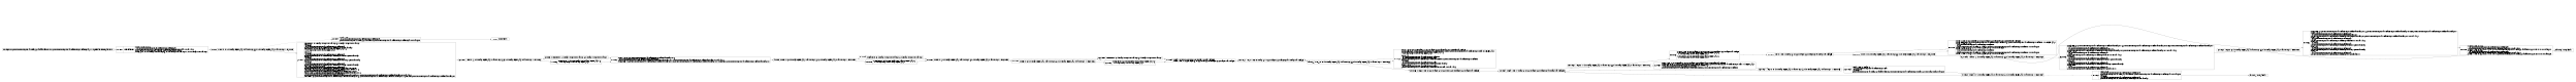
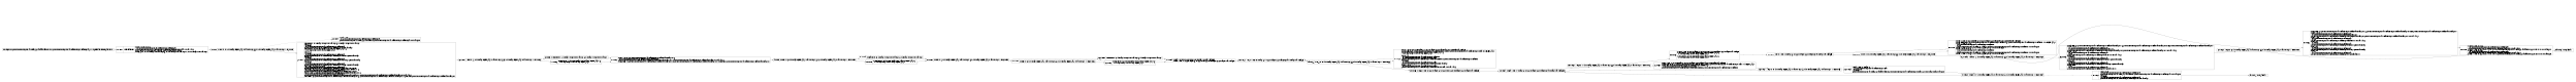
  digraph {
    fontname="DejaVu Sans"
    rankdir=LR
    node [fontname="DejaVu Sans" shape=record]
    edge [fontname="DejaVu Sans"]
    n1 [label="{0\:\ 0x0000|MTH_ENTER_BLOCK\l|0x0000: INVOKE  (r0 I:int) = \l  (r10 I:android.support.constraint.solver.widgets.ConstraintWidgetContainer)\l android.support.constraint.solver.widgets.ConstraintWidgetContainer.getOptimizationLevel():int type: VIRTUAL \l0x0004: CONST  (r1 I:?[int, float, short, byte, char]) = (32 ?[int, float, short, byte, char]) \l0x0006: ARITH  (r0 I:?[int, boolean, short, byte, char]) = (r0 I:?[int, boolean, short, byte, char]) & (r1 I:?[int, boolean, short, byte, char]) \l}"]
    n2 [label="{1\:\ 0x0007|0x0007: IF  (r0 I:?[int, boolean, OBJECT, ARRAY, byte, short, char]) == (r1 I:?[int, boolean, OBJECT, ARRAY, byte, short, char])  \-\> B:4:0x000d \l}"]
    n3 [label="{2\:\ 0x0009|0x0009: INVOKE  \l  (r10 I:android.support.constraint.solver.widgets.ConstraintWidgetContainer)\l android.support.constraint.solver.widgets.Analyzer.singleGroup(android.support.constraint.solver.widgets.ConstraintWidgetContainer):void type: STATIC \l}"]
    n4 [label="{4\:\ 0x000d|0x000d: CONST  (r0 I:?[boolean, int, float, short, byte, char]) = (1 ?[boolean, int, float, short, byte, char]) \l0x000e: IPUT  \l  (r0 I:boolean)\l  (r10 I:android.support.constraint.solver.widgets.ConstraintWidgetContainer)\l android.support.constraint.solver.widgets.ConstraintWidgetContainer.mSkipSolver boolean \l0x0010: CONST  (r1 I:?[int, float, boolean, short, byte, char, OBJECT, ARRAY]) = \l  (0 ?[int, float, boolean, short, byte, char, OBJECT, ARRAY])\l \l0x0011: IPUT  \l  (r1 I:boolean)\l  (r10 I:android.support.constraint.solver.widgets.ConstraintWidgetContainer)\l android.support.constraint.solver.widgets.ConstraintWidgetContainer.mGroupsWrapOptimized boolean \l0x0013: IPUT  \l  (r1 I:boolean)\l  (r10 I:android.support.constraint.solver.widgets.ConstraintWidgetContainer)\l android.support.constraint.solver.widgets.ConstraintWidgetContainer.mHorizontalWrapOptimized boolean \l0x0015: IPUT  \l  (r1 I:boolean)\l  (r10 I:android.support.constraint.solver.widgets.ConstraintWidgetContainer)\l android.support.constraint.solver.widgets.ConstraintWidgetContainer.mVerticalWrapOptimized boolean \l0x0017: IGET  (r2 I:java.util.ArrayList) = \l  (r10 I:android.support.constraint.solver.widgets.ConstraintWidgetContainer)\l android.support.constraint.solver.widgets.ConstraintWidgetContainer.mChildren java.util.ArrayList \l0x0019: IGET  (r3 I:java.util.List\<android.support.constraint.solver.widgets.ConstraintWidgetGroup\>) = \l  (r10 I:android.support.constraint.solver.widgets.ConstraintWidgetContainer)\l android.support.constraint.solver.widgets.ConstraintWidgetContainer.mWidgetGroups java.util.List \l0x001b: INVOKE  (r4 I:android.support.constraint.solver.widgets.ConstraintWidget$DimensionBehaviour) = \l  (r10 I:android.support.constraint.solver.widgets.ConstraintWidgetContainer)\l android.support.constraint.solver.widgets.ConstraintWidgetContainer.getHorizontalDimensionBehaviour():android.support.constraint.solver.widgets.ConstraintWidget$DimensionBehaviour type: VIRTUAL \l0x001f: SGET  (r5 I:android.support.constraint.solver.widgets.ConstraintWidget$DimensionBehaviour) =  android.support.constraint.solver.widgets.ConstraintWidget.DimensionBehaviour.WRAP_CONTENT android.support.constraint.solver.widgets.ConstraintWidget$DimensionBehaviour \l}"]
-   n5 [label="{3\:\ 0x000c|0x000c: RETURN   \l}"]
    n6 [label="{5\:\ 0x0021|0x0021: IF  (r4 I:?[int, boolean, OBJECT, ARRAY, byte, short, char]) != (r5 I:?[int, boolean, OBJECT, ARRAY, byte, short, char])  \-\> B:7:0x0025 \l}"]
    n7 [label="{6\:\ 0x0023|0x0023: CONST  (r4 I:?[boolean, int, float, short, byte, char]) = (1 ?[boolean, int, float, short, byte, char]) \l}"]
    n8 [label="{7\:\ 0x0025|0x0025: CONST  (r4 I:?[int, float, boolean, short, byte, char, OBJECT, ARRAY]) = \l  (0 ?[int, float, boolean, short, byte, char, OBJECT, ARRAY])\l \l}"]
    n9 [label="{8\:\ 0x0026|0x0026: INVOKE  (r5 I:android.support.constraint.solver.widgets.ConstraintWidget$DimensionBehaviour) = \l  (r10 I:android.support.constraint.solver.widgets.ConstraintWidgetContainer)\l android.support.constraint.solver.widgets.ConstraintWidgetContainer.getVerticalDimensionBehaviour():android.support.constraint.solver.widgets.ConstraintWidget$DimensionBehaviour type: VIRTUAL \l0x002a: SGET  (r6 I:android.support.constraint.solver.widgets.ConstraintWidget$DimensionBehaviour) =  android.support.constraint.solver.widgets.ConstraintWidget.DimensionBehaviour.WRAP_CONTENT android.support.constraint.solver.widgets.ConstraintWidget$DimensionBehaviour \l}"]
    n10 [label="{9\:\ 0x002c|0x002c: IF  (r5 I:?[int, boolean, OBJECT, ARRAY, byte, short, char]) != (r6 I:?[int, boolean, OBJECT, ARRAY, byte, short, char])  \-\> B:11:0x0030 \l}"]
    n11 [label="{10\:\ 0x002e|0x002e: CONST  (r5 I:?[boolean, int, float, short, byte, char]) = (1 ?[boolean, int, float, short, byte, char]) \l}"]
    n12 [label="{11\:\ 0x0030|0x0030: CONST  (r5 I:?[int, float, boolean, short, byte, char, OBJECT, ARRAY]) = \l  (0 ?[int, float, boolean, short, byte, char, OBJECT, ARRAY])\l \l}"]
    n13 [label="{12\:\ 0x0031|0x0031: IF  (r4 I:?[int, boolean, OBJECT, ARRAY, byte, short, char]) != (0 ?[int, boolean, OBJECT, ARRAY, byte, short, char])  \-\> B:16:0x0038 \l}"]
    n14 [label="{13\:\ 0x0033|0x0033: IF  (r5 I:?[int, boolean, OBJECT, ARRAY, byte, short, char]) == (0 ?[int, boolean, OBJECT, ARRAY, byte, short, char])  \-\> B:15:0x0036 \l}"]
    n15 [label="{16\:\ 0x0038|0x0038: CONST  (r6 I:?[boolean, int, float, short, byte, char]) = (1 ?[boolean, int, float, short, byte, char]) \l}"]
    n16 [label="{15\:\ 0x0036|0x0036: CONST  (r6 I:?[int, float, boolean, short, byte, char, OBJECT, ARRAY]) = \l  (0 ?[int, float, boolean, short, byte, char, OBJECT, ARRAY])\l \l}"]
    n17 [label="{17\:\ 0x0039|0x0039: INVOKE  (r3 I:java.util.List) java.util.List.clear():void type: INTERFACE \l0x003c: INVOKE  (r7 I:java.util.Iterator) = (r2 I:java.util.List) java.util.List.iterator():java.util.Iterator type: INTERFACE \l}"]
    n18 [label="{18\:\ 0x0040|0x0040: INVOKE  (r8 I:boolean) = (r7 I:java.util.Iterator) java.util.Iterator.hasNext():boolean type: INTERFACE \l}"]
    n19 [label="{19\:\ 0x0044|0x0044: IF  (r8 I:?[int, boolean, OBJECT, ARRAY, byte, short, char]) == (0 ?[int, boolean, OBJECT, ARRAY, byte, short, char])  \-\> B:21:0x0055 \l}"]
    n20 [label="{20\:\ 0x0046|0x0046: INVOKE  (r8 I:java.lang.Object) = (r7 I:java.util.Iterator) java.util.Iterator.next():java.lang.Object type: INTERFACE \l0x004a: CHECK_CAST  (r8 I:android.support.constraint.solver.widgets.ConstraintWidget) = (android.support.constraint.solver.widgets.ConstraintWidget) (r8 I:?[OBJECT, ARRAY]) \l0x004c: CONST  (r9 I:?[int, float, boolean, short, byte, char, OBJECT, ARRAY]) = \l  (0 ?[int, float, boolean, short, byte, char, OBJECT, ARRAY])\l \l0x004d: IPUT  \l  (r9 I:android.support.constraint.solver.widgets.ConstraintWidgetGroup)\l  (r8 I:android.support.constraint.solver.widgets.ConstraintWidget)\l android.support.constraint.solver.widgets.ConstraintWidget.mBelongingGroup android.support.constraint.solver.widgets.ConstraintWidgetGroup \l0x004f: IPUT  \l  (r1 I:boolean)\l  (r8 I:android.support.constraint.solver.widgets.ConstraintWidget)\l android.support.constraint.solver.widgets.ConstraintWidget.mGroupsToSolver boolean \l0x0051: INVOKE  \l  (r8 I:android.support.constraint.solver.widgets.ConstraintWidget)\l android.support.constraint.solver.widgets.ConstraintWidget.resetResolutionNodes():void type: VIRTUAL \l}"]
    n21 [label="{21\:\ 0x0055|0x0055: INVOKE  (r2 I:java.util.Iterator) = (r2 I:java.util.List) java.util.List.iterator():java.util.Iterator type: INTERFACE \l}"]
    n22 [label="{22\:\ 0x0059|0x0059: INVOKE  (r7 I:boolean) = (r2 I:java.util.Iterator) java.util.Iterator.hasNext():boolean type: INTERFACE \l}"]
    n23 [label="{23\:\ 0x005d|0x005d: IF  (r7 I:?[int, boolean, OBJECT, ARRAY, byte, short, char]) == (0 ?[int, boolean, OBJECT, ARRAY, byte, short, char])  \-\> B:30:0x0075 \l}"]
    n24 [label="{24\:\ 0x005f|0x005f: INVOKE  (r7 I:java.lang.Object) = (r2 I:java.util.Iterator) java.util.Iterator.next():java.lang.Object type: INTERFACE \l0x0063: CHECK_CAST  (r7 I:android.support.constraint.solver.widgets.ConstraintWidget) = (android.support.constraint.solver.widgets.ConstraintWidget) (r7 I:?[OBJECT, ARRAY]) \l0x0065: IGET  (r8 I:android.support.constraint.solver.widgets.ConstraintWidgetGroup) = \l  (r7 I:android.support.constraint.solver.widgets.ConstraintWidget)\l android.support.constraint.solver.widgets.ConstraintWidget.mBelongingGroup android.support.constraint.solver.widgets.ConstraintWidgetGroup \l}"]
    n25 [label="{30\:\ 0x0075|0x0075: INVOKE  (r2 I:java.util.Iterator) = (r3 I:java.util.List) java.util.List.iterator():java.util.Iterator type: INTERFACE \l0x0079: CONST  (r6 I:?[int, float, boolean, short, byte, char, OBJECT, ARRAY]) = \l  (0 ?[int, float, boolean, short, byte, char, OBJECT, ARRAY])\l \l0x007a: CONST  (r7 I:?[int, float, boolean, short, byte, char, OBJECT, ARRAY]) = \l  (0 ?[int, float, boolean, short, byte, char, OBJECT, ARRAY])\l \l}"]
    n26 [label="{25\:\ 0x0067|0x0067: IF  (r8 I:?[int, boolean, OBJECT, ARRAY, byte, short, char]) != (0 ?[int, boolean, OBJECT, ARRAY, byte, short, char])  \-\> B:22:0x0059 \l}"]
    n27 [label="{31\:\ 0x007b|0x007b: INVOKE  (r8 I:boolean) = (r2 I:java.util.Iterator) java.util.Iterator.hasNext():boolean type: INTERFACE \l}"]
    n28 [label="{26\:\ 0x0069|0x0069: INVOKE  (r7 I:boolean) = \l  (r7 I:android.support.constraint.solver.widgets.ConstraintWidget)\l  (r3 I:java.util.List)\l  (r6 I:boolean)\l android.support.constraint.solver.widgets.Analyzer.determineGroups(android.support.constraint.solver.widgets.ConstraintWidget, java.util.List, boolean):boolean type: STATIC \l}"]
    n29 [label="{27\:\ 0x006d|0x006d: IF  (r7 I:?[int, boolean, OBJECT, ARRAY, byte, short, char]) != (0 ?[int, boolean, OBJECT, ARRAY, byte, short, char])  \-\> B:22:0x0059 \l}"]
    n30 [label="{28\:\ 0x006f|0x006f: INVOKE  \l  (r10 I:android.support.constraint.solver.widgets.ConstraintWidgetContainer)\l android.support.constraint.solver.widgets.Analyzer.singleGroup(android.support.constraint.solver.widgets.ConstraintWidgetContainer):void type: STATIC \l0x0072: IPUT  \l  (r1 I:boolean)\l  (r10 I:android.support.constraint.solver.widgets.ConstraintWidgetContainer)\l android.support.constraint.solver.widgets.ConstraintWidgetContainer.mSkipSolver boolean \l}"]
    n31 [label="{29\:\ 0x0074|0x0074: RETURN   \l}"]
    n32 [label="{32\:\ 0x007f|0x007f: IF  (r8 I:?[int, boolean, OBJECT, ARRAY, byte, short, char]) == (0 ?[int, boolean, OBJECT, ARRAY, byte, short, char])  \-\> B:34:0x0098 \l}"]
    n33 [label="{33\:\ 0x0081|0x0081: INVOKE  (r8 I:java.lang.Object) = (r2 I:java.util.Iterator) java.util.Iterator.next():java.lang.Object type: INTERFACE \l0x0085: CHECK_CAST  (r8 I:android.support.constraint.solver.widgets.ConstraintWidgetGroup) = (android.support.constraint.solver.widgets.ConstraintWidgetGroup) (r8 I:?[OBJECT, ARRAY]) \l0x0087: INVOKE  (r9 I:int) = \l  (r8 I:android.support.constraint.solver.widgets.ConstraintWidgetGroup)\l  (r1 I:int)\l android.support.constraint.solver.widgets.Analyzer.getMaxDimension(android.support.constraint.solver.widgets.ConstraintWidgetGroup, int):int type: STATIC \l0x008b: INVOKE  (r6 I:int) = (r6 I:int), (r9 I:int) java.lang.Math.max(int, int):int type: STATIC \l0x008f: INVOKE  (r8 I:int) = \l  (r8 I:android.support.constraint.solver.widgets.ConstraintWidgetGroup)\l  (r0 I:int)\l android.support.constraint.solver.widgets.Analyzer.getMaxDimension(android.support.constraint.solver.widgets.ConstraintWidgetGroup, int):int type: STATIC \l0x0093: INVOKE  (r7 I:int) = (r7 I:int), (r8 I:int) java.lang.Math.max(int, int):int type: STATIC \l}"]
    n34 [label="{34\:\ 0x0098|0x0098: IF  (r4 I:?[int, boolean, OBJECT, ARRAY, byte, short, char]) == (0 ?[int, boolean, OBJECT, ARRAY, byte, short, char])  \-\> B:36:0x00a8 \l}"]
    n35 [label="{35\:\ 0x009a|0x009a: SGET  (r2 I:android.support.constraint.solver.widgets.ConstraintWidget$DimensionBehaviour) =  android.support.constraint.solver.widgets.ConstraintWidget.DimensionBehaviour.FIXED android.support.constraint.solver.widgets.ConstraintWidget$DimensionBehaviour \l0x009c: INVOKE  \l  (r10 I:android.support.constraint.solver.widgets.ConstraintWidgetContainer)\l  (r2 I:android.support.constraint.solver.widgets.ConstraintWidget$DimensionBehaviour)\l android.support.constraint.solver.widgets.ConstraintWidgetContainer.setHorizontalDimensionBehaviour(android.support.constraint.solver.widgets.ConstraintWidget$DimensionBehaviour):void type: VIRTUAL \l0x009f: INVOKE  \l  (r10 I:android.support.constraint.solver.widgets.ConstraintWidgetContainer)\l  (r6 I:int)\l android.support.constraint.solver.widgets.ConstraintWidgetContainer.setWidth(int):void type: VIRTUAL \l0x00a2: IPUT  \l  (r0 I:boolean)\l  (r10 I:android.support.constraint.solver.widgets.ConstraintWidgetContainer)\l android.support.constraint.solver.widgets.ConstraintWidgetContainer.mGroupsWrapOptimized boolean \l0x00a4: IPUT  \l  (r0 I:boolean)\l  (r10 I:android.support.constraint.solver.widgets.ConstraintWidgetContainer)\l android.support.constraint.solver.widgets.ConstraintWidgetContainer.mHorizontalWrapOptimized boolean \l0x00a6: CHECK  \l  (r6 I:int)\l  (r10 I:android.support.constraint.solver.widgets.ConstraintWidgetContainer)\l android.support.constraint.solver.widgets.ConstraintWidgetContainer.mWrapFixedWidth int \l}"]
    n36 [label="{36\:\ 0x00a8|0x00a8: IF  (r5 I:?[int, boolean, OBJECT, ARRAY, byte, short, char]) == (0 ?[int, boolean, OBJECT, ARRAY, byte, short, char])  \-\> B:38:0x00b8 \l}"]
    n37 [label="{37\:\ 0x00aa|0x00aa: SGET  (r2 I:android.support.constraint.solver.widgets.ConstraintWidget$DimensionBehaviour) =  android.support.constraint.solver.widgets.ConstraintWidget.DimensionBehaviour.FIXED android.support.constraint.solver.widgets.ConstraintWidget$DimensionBehaviour \l0x00ac: INVOKE  \l  (r10 I:android.support.constraint.solver.widgets.ConstraintWidgetContainer)\l  (r2 I:android.support.constraint.solver.widgets.ConstraintWidget$DimensionBehaviour)\l android.support.constraint.solver.widgets.ConstraintWidgetContainer.setVerticalDimensionBehaviour(android.support.constraint.solver.widgets.ConstraintWidget$DimensionBehaviour):void type: VIRTUAL \l0x00af: INVOKE  \l  (r10 I:android.support.constraint.solver.widgets.ConstraintWidgetContainer)\l  (r7 I:int)\l android.support.constraint.solver.widgets.ConstraintWidgetContainer.setHeight(int):void type: VIRTUAL \l0x00b2: IPUT  \l  (r0 I:boolean)\l  (r10 I:android.support.constraint.solver.widgets.ConstraintWidgetContainer)\l android.support.constraint.solver.widgets.ConstraintWidgetContainer.mGroupsWrapOptimized boolean \l0x00b4: IPUT  \l  (r0 I:boolean)\l  (r10 I:android.support.constraint.solver.widgets.ConstraintWidgetContainer)\l android.support.constraint.solver.widgets.ConstraintWidgetContainer.mVerticalWrapOptimized boolean \l0x00b6: IPUT  \l  (r7 I:int)\l  (r10 I:android.support.constraint.solver.widgets.ConstraintWidgetContainer)\l android.support.constraint.solver.widgets.ConstraintWidgetContainer.mWrapFixedHeight int \l}"]
    n38 [label="{38\:\ 0x00b8|0x00b8: INVOKE  (r2 I:int) = \l  (r10 I:android.support.constraint.solver.widgets.ConstraintWidgetContainer)\l android.support.constraint.solver.widgets.ConstraintWidgetContainer.getWidth():int type: VIRTUAL \l0x00bc: INVOKE  (r3 I:java.util.List), (r1 I:int), (r2 I:int) android.support.constraint.solver.widgets.Analyzer.setPosition(java.util.List, int, int):void type: STATIC \l0x00bf: INVOKE  (r10 I:int) = \l  (r10 I:android.support.constraint.solver.widgets.ConstraintWidgetContainer)\l android.support.constraint.solver.widgets.ConstraintWidgetContainer.getHeight():int type: VIRTUAL \l0x00c3: INVOKE  (r3 I:java.util.List), (r0 I:int), (r10 I:int) android.support.constraint.solver.widgets.Analyzer.setPosition(java.util.List, int, int):void type: STATIC \l}"]
    n39 [label="{39\:\ 0x00c6|0x00c6: RETURN   \l}"]
    n40 [label="{public static void android.support.constraint.solver.widgets.Analyzer.determineGroups((r10 I:android.support.constraint.solver.widgets.ConstraintWidgetContainer A[IMMUTABLE_TYPE, METHOD_ARGUMENT])) }"]
    n1 -> n2
    n2 -> n3 [style=dashed]
    n2 -> n4
-   n3 -> n5
    n4 -> n6
    n6 -> n7 [style=dashed]
    n6 -> n8
    n7 -> n9
    n8 -> n9
    n9 -> n10
    n10 -> n11 [style=dashed]
    n10 -> n12
    n11 -> n13
    n12 -> n13
    n13 -> n14 [style=dashed]
    n13 -> n15
    n14 -> n15 [style=dashed]
    n14 -> n16
    n15 -> n17
    n16 -> n17
    n17 -> n18
    n18 -> n19
    n19 -> n20 [style=dashed]
    n19 -> n21
    n20 -> n18
    n21 -> n22
    n22 -> n23
    n23 -> n24 [style=dashed]
    n23 -> n25
    n24 -> n26
    n25 -> n27
    n26 -> n22
    n26 -> n28 [style=dashed]
    n27 -> n32
    n28 -> n29
    n29 -> n22
    n29 -> n30 [style=dashed]
    n30 -> n31
    n32 -> n33 [style=dashed]
    n32 -> n34
    n33 -> n27
    n34 -> n35 [style=dashed]
    n34 -> n36
    n35 -> n36
    n36 -> n37 [style=dashed]
    n36 -> n38
    n37 -> n38
    n38 -> n39
    n40 -> n1
  }
